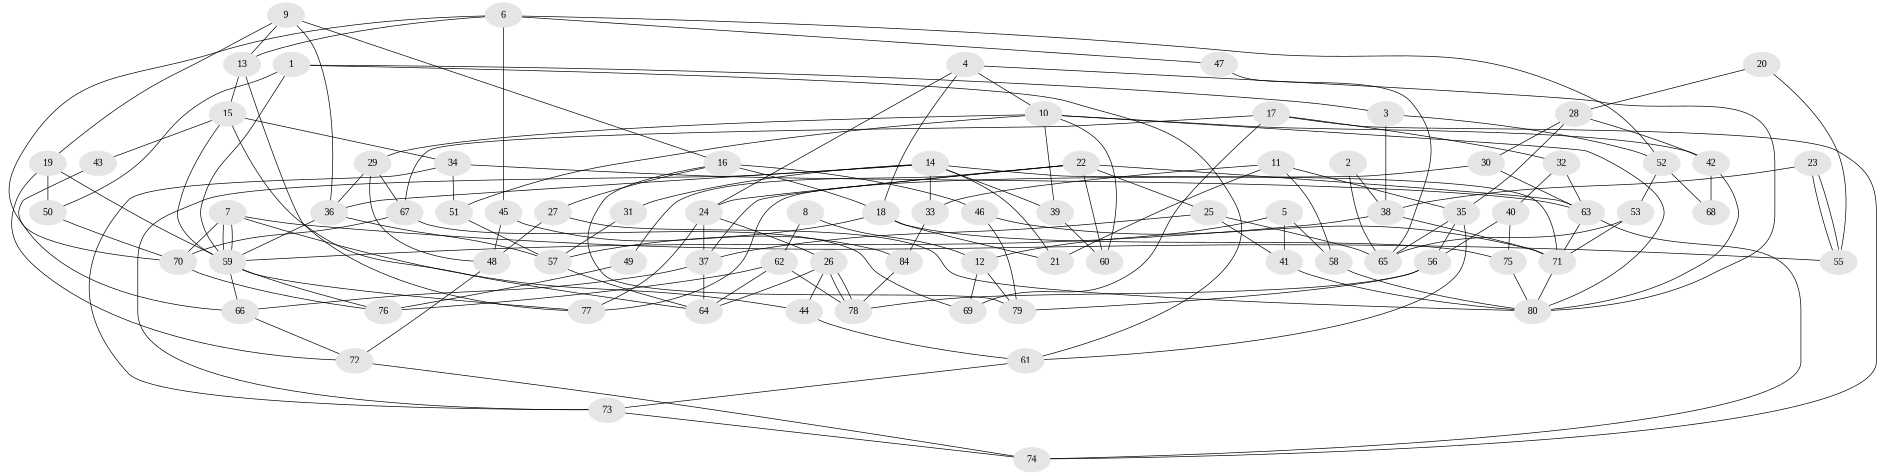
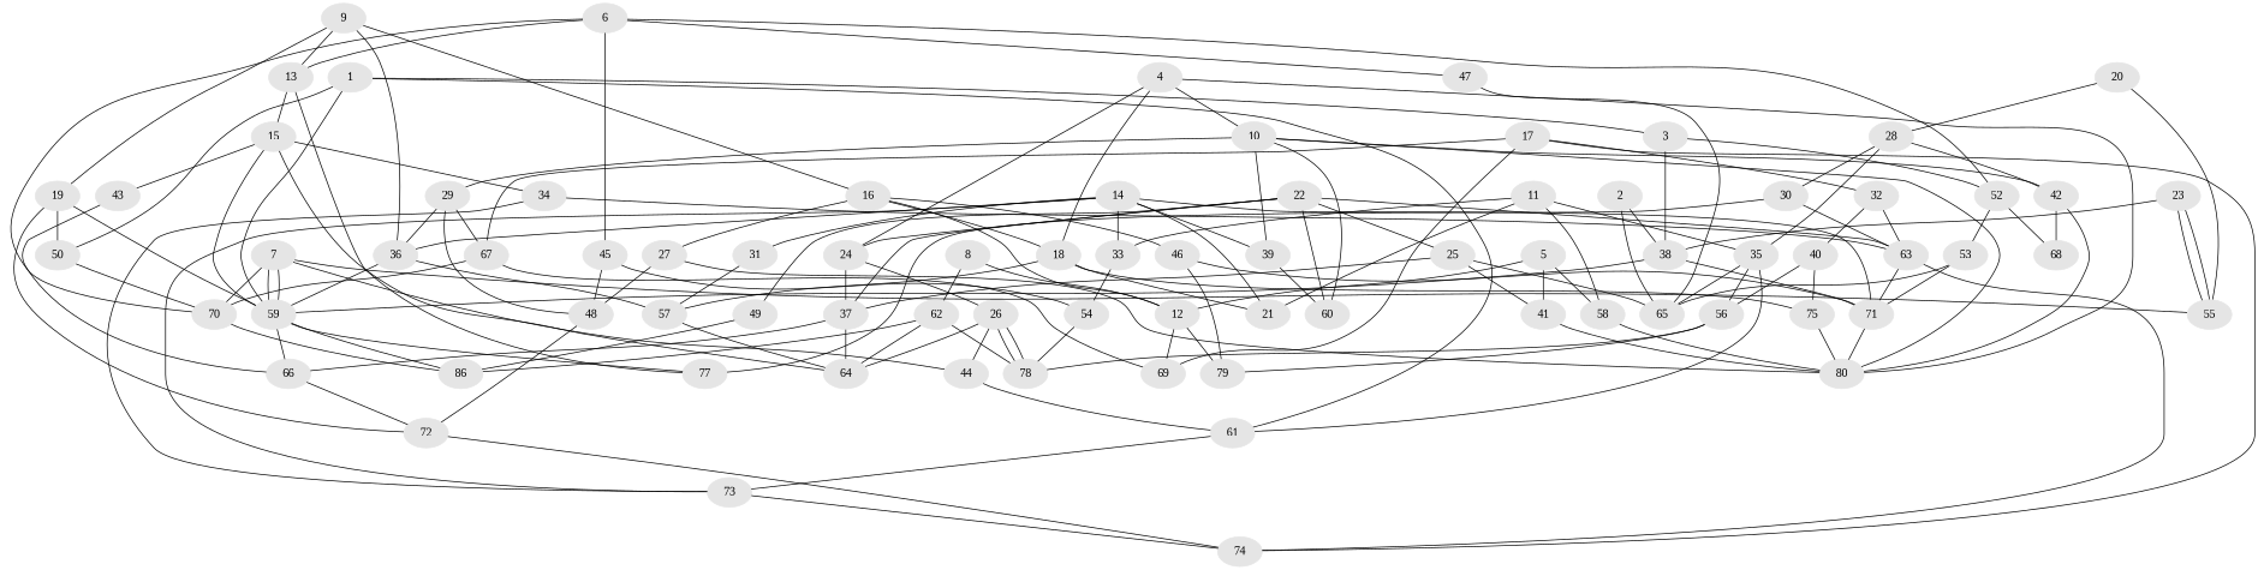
  graph {
    fontname="Liberation Serif"
    node [color=gray90 fontname="Liberation Serif" style=filled]
    edge [fontname="Liberation Serif"]
    1
    3
    50
    59
    61
    38
    52
    70
    77
    66
-   76
+   76 [label=86]
    73
    2
    65
    71
    68
    53
    4
    10
    18
    24
    80
    29
    39
    42
-   51
    60
    21
    57
    75
    37
    26
    5
    12
    41
    58
    69
    79
    6
    13
    45
    47
    15
    48
-   54 [label=84]
+   54
    7
    44
    55
    8
    62
    64
    78
    9
    16
    19
    36
    27
    46
    72
    67
    11
    33
    35
    56
    34
    43
    14
    31
    74
    63
    17
    32
    40
    20
    28
    30
    22
    25
    49
    23
    1 -- 3
    1 -- 50
    1 -- 59
    1 -- 61
    3 -- 38
    3 -- 52
    50 -- 70
    59 -- 77
    59 -- 66
    59 -- 76
    61 -- 73
    38 -- 59
    38 -- 71
    52 -- 68
    52 -- 53
    70 -- 76
    66 -- 72
    73 -- 74
    2 -- 38
    2 -- 65
    71 -- 80
    53 -- 65
    53 -- 71
    4 -- 10
    4 -- 18
    4 -- 24
    4 -- 80
    10 -- 80
    10 -- 29
    10 -- 39
    10 -- 42
-   10 -- 51
    10 -- 60
    18 -- 21
    18 -- 57
    18 -- 75
-   24 -- 77
    24 -- 37
    24 -- 26
    29 -- 48
    29 -- 36
    29 -- 67
    39 -- 60
    42 -- 68
    42 -- 80
-   51 -- 57
    57 -- 64
    75 -- 80
    37 -- 66
    37 -- 64
    26 -- 44
    26 -- 64
    26 -- 78
    26 -- 78
    5 -- 12
    5 -- 41
    5 -- 58
    12 -- 69
    12 -- 79
    41 -- 80
    58 -- 80
    6 -- 52
    6 -- 70
    6 -- 13
    6 -- 45
    6 -- 47
    13 -- 77
    13 -- 15
    45 -- 48
    45 -- 54
    47 -- 65
    15 -- 59
    15 -- 64
    15 -- 34
    15 -- 43
    48 -- 72
    54 -- 78
    7 -- 59
    7 -- 59
    7 -- 70
    7 -- 44
    7 -- 55
    44 -- 61
    8 -- 12
    8 -- 62
    62 -- 76
    62 -- 64
    62 -- 78
    9 -- 13
    9 -- 16
    9 -- 19
    9 -- 36
    16 -- 18
-   16 -- 79
+   16 -- 12
    16 -- 27
    16 -- 46
    19 -- 50
    19 -- 59
    19 -- 72
    36 -- 59
    36 -- 57
    27 -- 80
    27 -- 48
    46 -- 71
    46 -- 79
    72 -- 74
    67 -- 70
    67 -- 69
    11 -- 21
    11 -- 58
    11 -- 33
    11 -- 35
    33 -- 54
    35 -- 61
    35 -- 65
    35 -- 56
    56 -- 79
    56 -- 78
    34 -- 73
-   34 -- 51
    34 -- 63
    43 -- 66
    14 -- 73
    14 -- 71
    14 -- 39
    14 -- 21
    14 -- 36
    14 -- 33
    14 -- 31
    31 -- 57
    63 -- 71
    63 -- 74
    17 -- 69
    17 -- 67
    17 -- 74
    17 -- 32
    32 -- 63
    32 -- 40
    40 -- 75
    40 -- 56
    20 -- 55
    20 -- 28
    28 -- 42
    28 -- 35
    28 -- 30
    30 -- 77
    30 -- 63
    22 -- 24
    22 -- 60
    22 -- 37
    22 -- 63
    22 -- 25
    22 -- 49
    25 -- 65
    25 -- 37
    25 -- 41
    49 -- 76
    23 -- 38
    23 -- 55
    23 -- 55
  }
